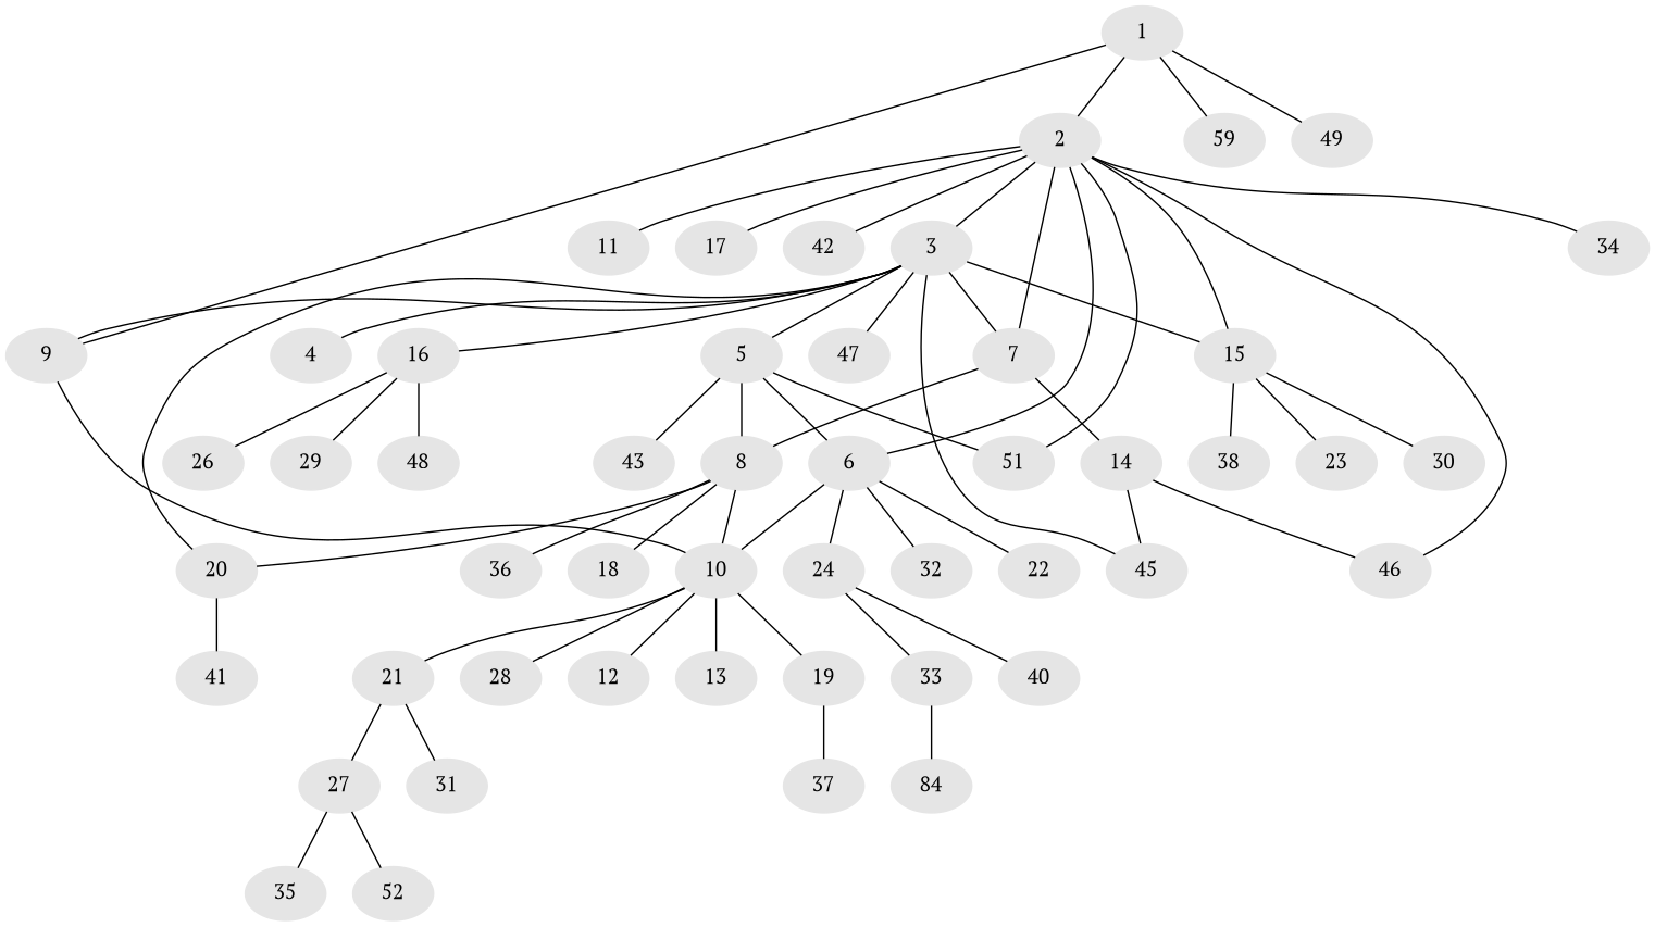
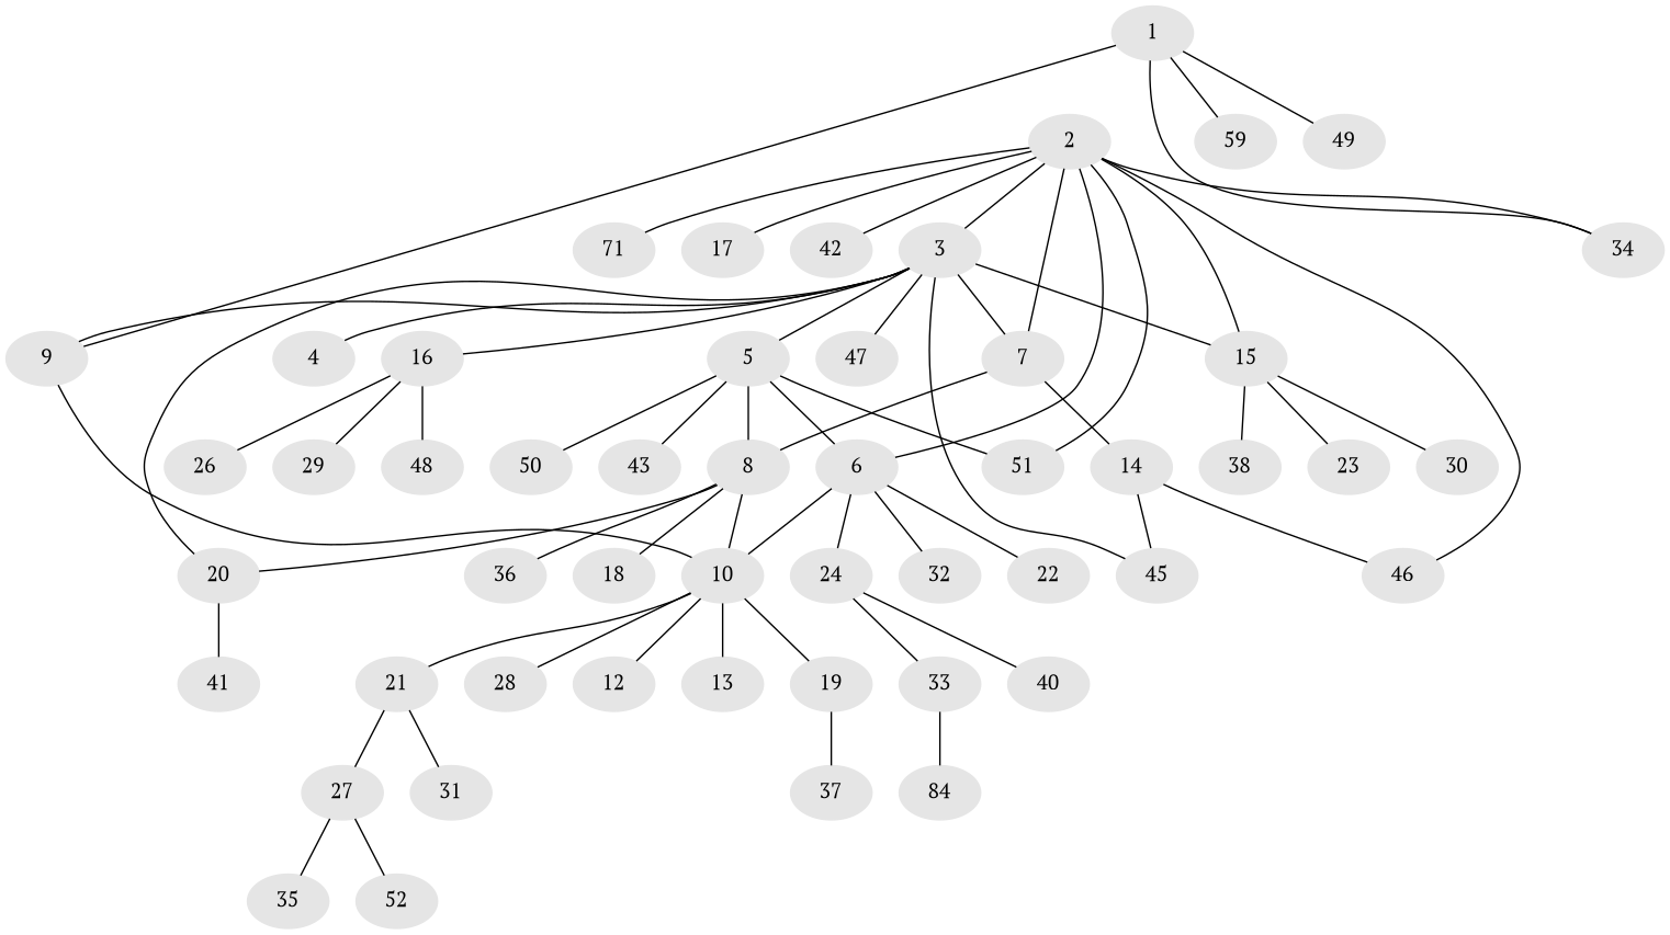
  graph {
    fontname="PT Serif"
    node [color=gray90 fontname="PT Serif" style=filled]
    edge [fontname="PT Serif"]
    1
    2
    9
    n4 [label=59]
    49
    3
    6
    7
-   11
+   11 [label=71]
    15
    17
    34
    42
    46
    51
    10
    4
    5
    16
    20
    45
    47
    22
    24
    32
    8
    14
    23
    30
    38
    43
+   50
    26
    29
    48
    41
    18
    36
    12
    13
    19
    21
    28
    33
    40
    37
    27
    31
    35
    52
    n51 [label=84]
-   1 -- 2
+   1 -- 34
    1 -- 9
    1 -- n4
    1 -- 49
    2 -- 3
    2 -- 6
    2 -- 7
    2 -- 11
    2 -- 15
    2 -- 17
    2 -- 34
    2 -- 42
    2 -- 46
    2 -- 51
    9 -- 10
    3 -- 9
    3 -- 7
    3 -- 15
    3 -- 4
    3 -- 5
    3 -- 16
    3 -- 20
    3 -- 45
    3 -- 47
    6 -- 10
    6 -- 22
    6 -- 24
    6 -- 32
    7 -- 8
    7 -- 14
    15 -- 23
    15 -- 30
    15 -- 38
    10 -- 12
    10 -- 13
    10 -- 19
    10 -- 21
    10 -- 28
    5 -- 6
    5 -- 51
    5 -- 8
    5 -- 43
+   5 -- 50
    16 -- 26
    16 -- 29
    16 -- 48
    20 -- 41
    24 -- 33
    24 -- 40
    8 -- 10
    8 -- 20
    8 -- 18
    8 -- 36
    14 -- 46
    14 -- 45
    19 -- 37
    21 -- 27
    21 -- 31
    33 -- n51
    27 -- 35
    27 -- 52
  }
